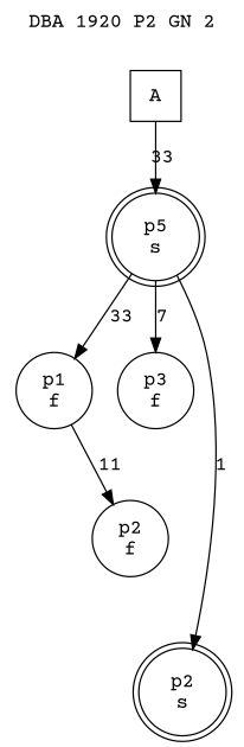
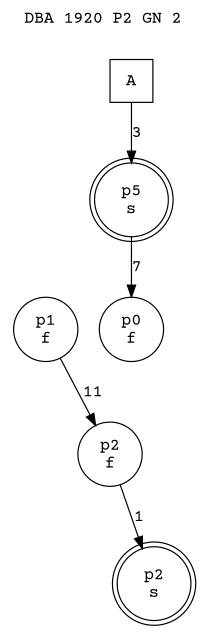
  digraph {
    fontname="Courier Prime"
    label=" DBA 1920 P2 GN 2 "
    labelloc=tl
    rankdir=TB
    node [fontname="Courier Prime" shape=circle]
    edge [fontname="Courier Prime"]
    n1 [label=A shape=square]
    n2 [label="p5\ns" shape=doublecircle]
    n3 [label="p1\nf"]
-   n4 [label="p3\nf"]
+   n4 [label="p0\nf"]
    n5 [label="p2\nf"]
    n6 [label="p2\ns" shape=doublecircle]
-   n1 -> n2 [label=33]
-   n2 -> n3 [label=33]
+   n1 -> n2 [label=3]
    n2 -> n4 [label=7]
    n3 -> n5 [label=11]
-   n2 -> n6 [label=1]
+   n5 -> n6 [label=1]
  }
